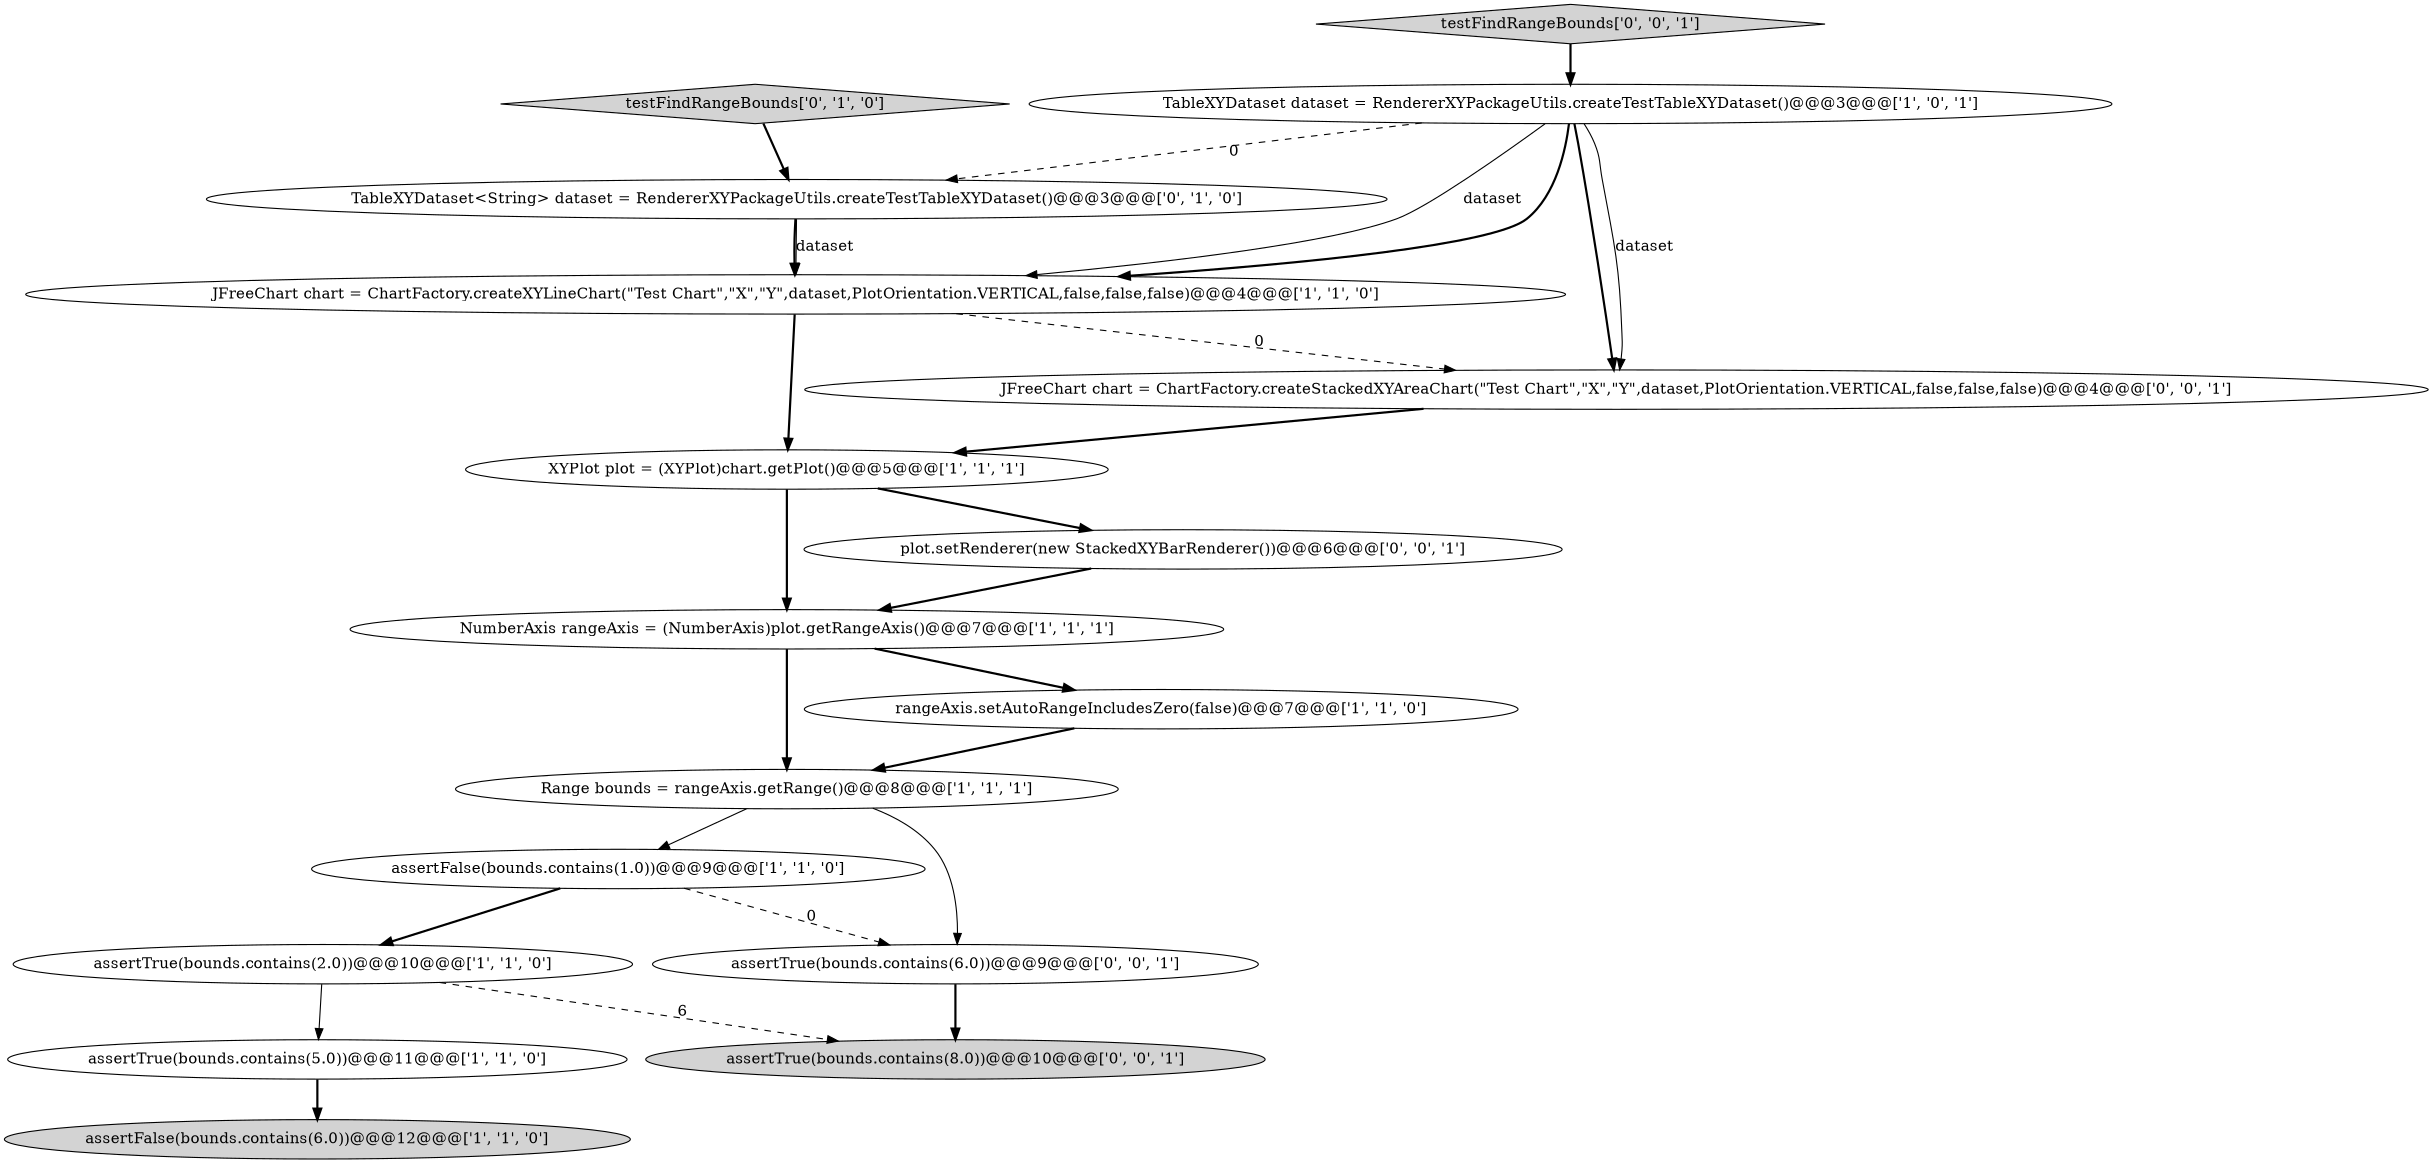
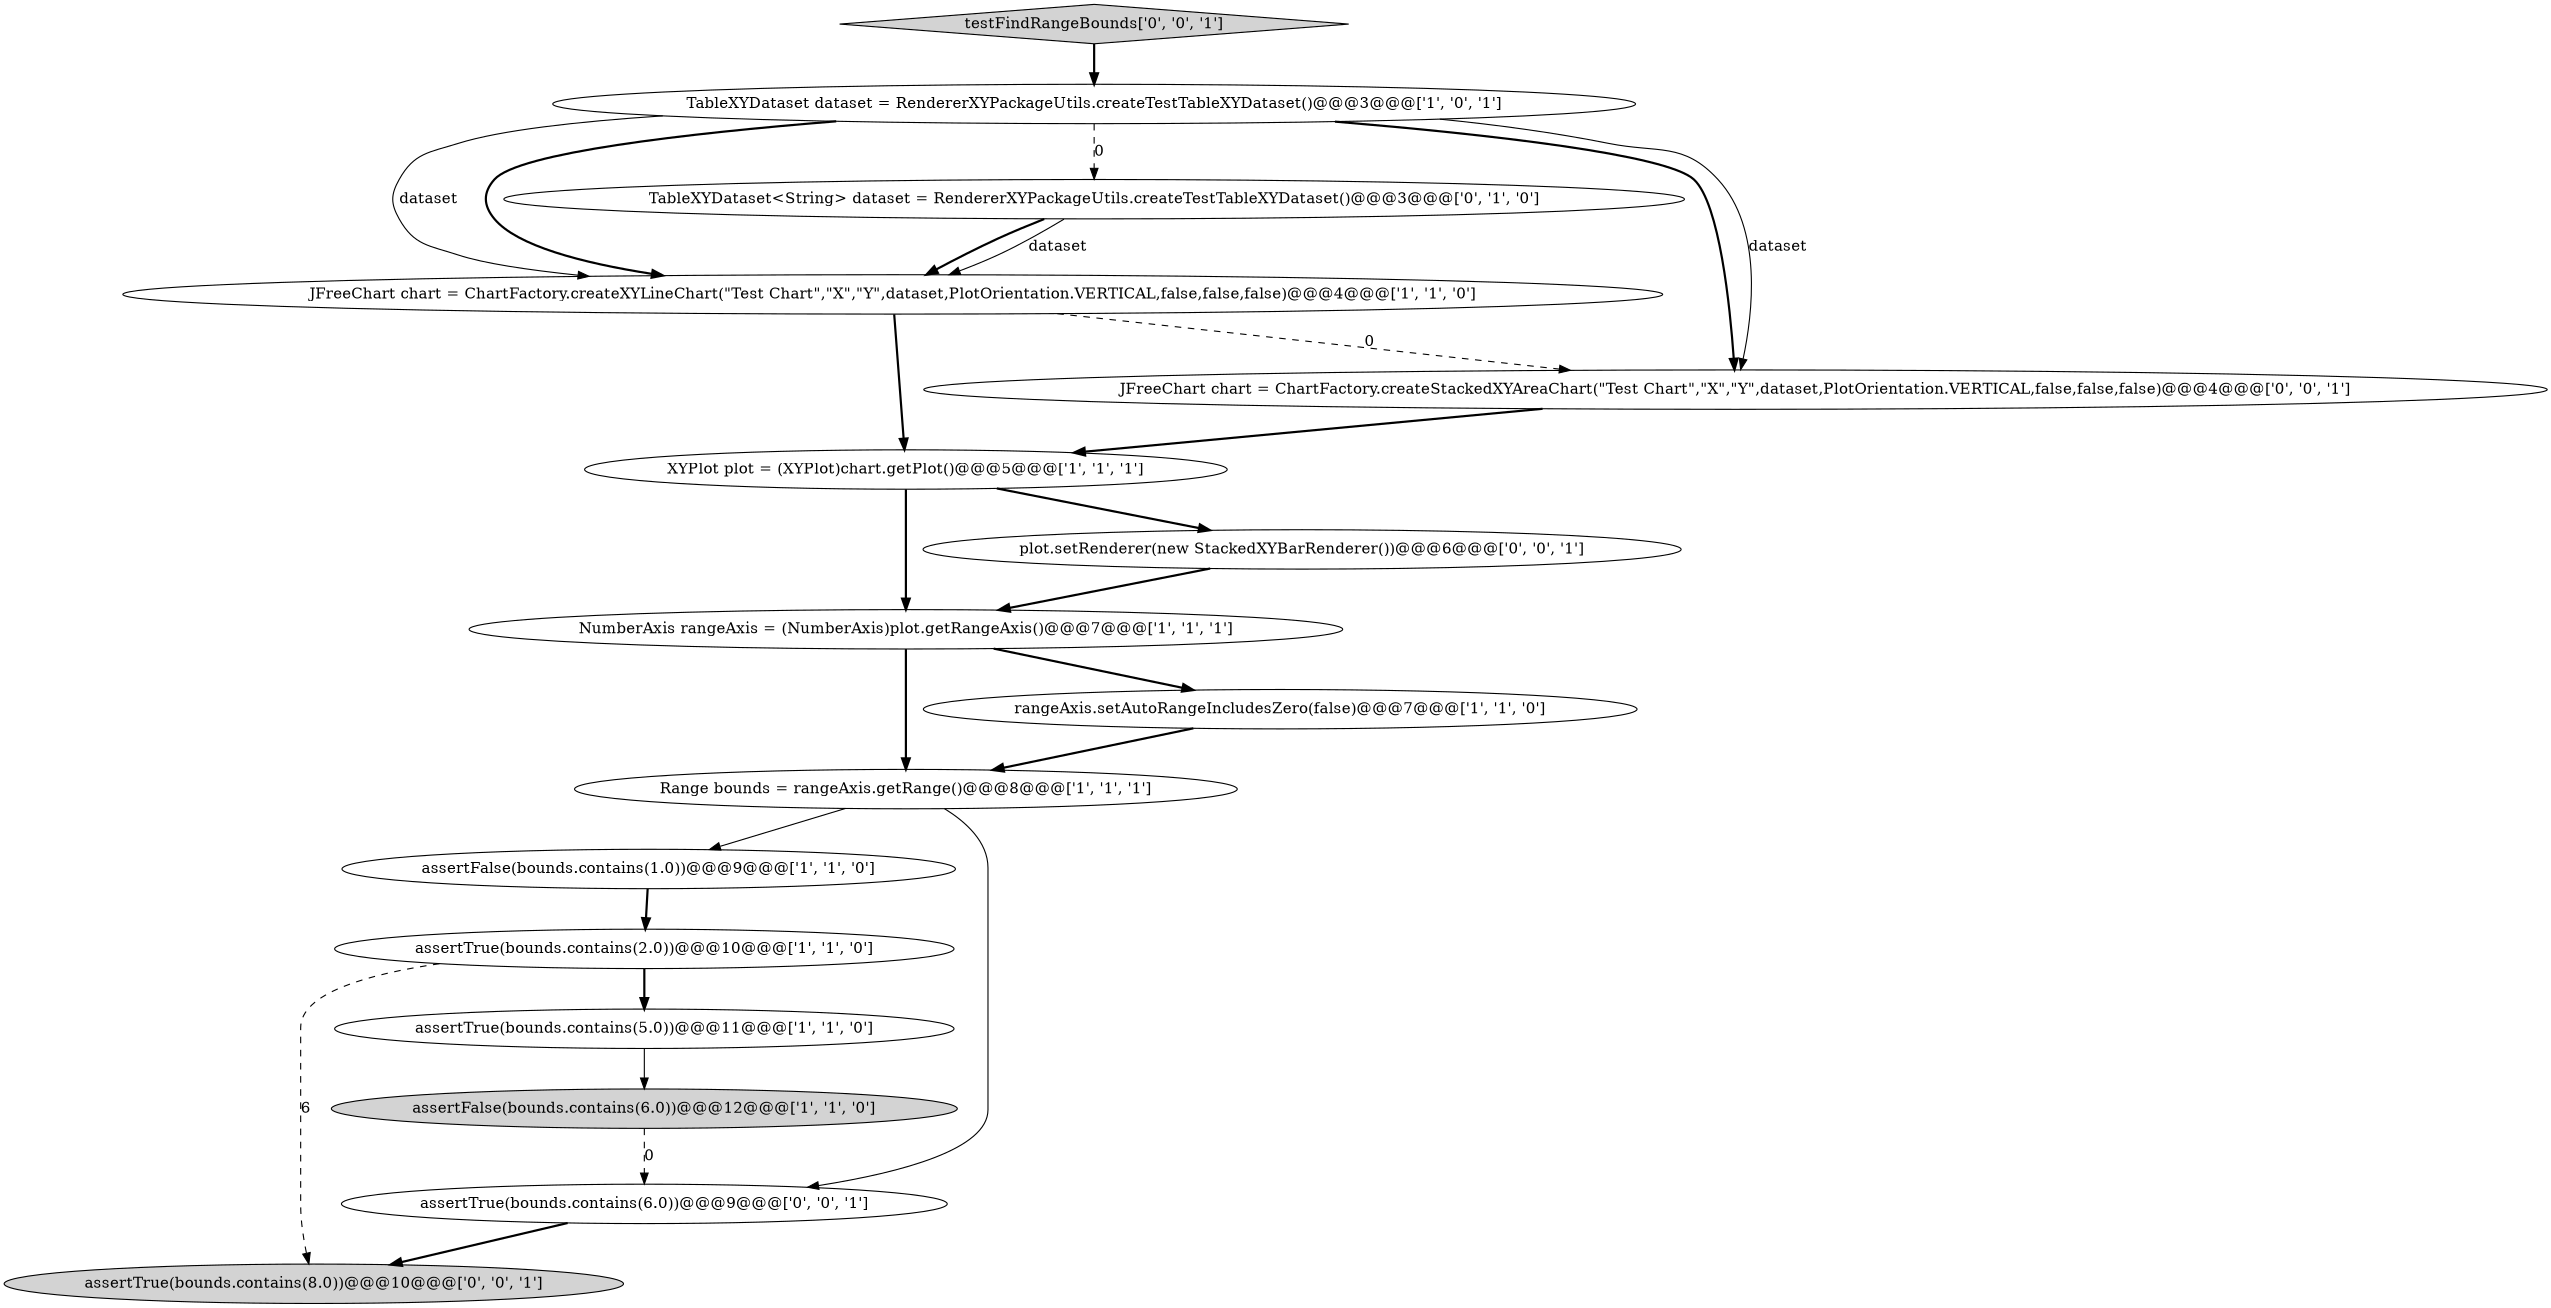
  digraph {
    node [fillcolor=white shape=ellipse style=filled]
    edge [style=bold]
    n1 [label="assertTrue(bounds.contains(2.0))@@@10@@@['1', '1', '0']"]
    n2 [label="assertTrue(bounds.contains(5.0))@@@11@@@['1', '1', '0']"]
    n3 [fillcolor=lightgray label="assertTrue(bounds.contains(8.0))@@@10@@@['0', '0', '1']"]
    n4 [fillcolor=lightgray label="assertFalse(bounds.contains(6.0))@@@12@@@['1', '1', '0']"]
    n5 [label="JFreeChart chart = ChartFactory.createXYLineChart(\"Test Chart\",\"X\",\"Y\",dataset,PlotOrientation.VERTICAL,false,false,false)@@@4@@@['1', '1', '0']"]
    n6 [label="JFreeChart chart = ChartFactory.createStackedXYAreaChart(\"Test Chart\",\"X\",\"Y\",dataset,PlotOrientation.VERTICAL,false,false,false)@@@4@@@['0', '0', '1']"]
    n7 [label="XYPlot plot = (XYPlot)chart.getPlot()@@@5@@@['1', '1', '1']"]
    n8 [label="NumberAxis rangeAxis = (NumberAxis)plot.getRangeAxis()@@@7@@@['1', '1', '1']"]
    n9 [label="plot.setRenderer(new StackedXYBarRenderer())@@@6@@@['0', '0', '1']"]
    n10 [label="Range bounds = rangeAxis.getRange()@@@8@@@['1', '1', '1']"]
    n11 [label="assertFalse(bounds.contains(1.0))@@@9@@@['1', '1', '0']"]
    n12 [label="assertTrue(bounds.contains(6.0))@@@9@@@['0', '0', '1']"]
    n13 [fillcolor=lightgray label="testFindRangeBounds['0', '0', '1']" shape=diamond]
    n14 [label="TableXYDataset dataset = RendererXYPackageUtils.createTestTableXYDataset()@@@3@@@['1', '0', '1']"]
    n15 [label="TableXYDataset<String> dataset = RendererXYPackageUtils.createTestTableXYDataset()@@@3@@@['0', '1', '0']"]
    n16 [label="rangeAxis.setAutoRangeIncludesZero(false)@@@7@@@['1', '1', '0']"]
-   n17 [fillcolor=lightgray label="testFindRangeBounds['0', '1', '0']" shape=diamond]
-   n1 -> n2 [style=solid]
+   n1 -> n2
    n1 -> n3 [label=6 style=dashed]
-   n2 -> n4
+   n2 -> n4 [style=solid]
    n5 -> n6 [label=0 style=dashed]
    n5 -> n7
    n6 -> n7
    n7 -> n8
    n7 -> n9
    n8 -> n10
    n8 -> n16
    n9 -> n8
    n10 -> n11 [style=solid]
    n10 -> n12 [style=solid]
    n11 -> n1
-   n11 -> n12 [label=0 style=dashed]
+   n4 -> n12 [label=0 style=dashed]
    n12 -> n3
    n13 -> n14
    n14 -> n5 [label=dataset style=solid]
    n14 -> n5
    n14 -> n6
    n14 -> n6 [label=dataset style=solid]
    n14 -> n15 [label=0 style=dashed]
    n15 -> n5
    n15 -> n5 [label=dataset style=solid]
    n16 -> n10
-   n17 -> n15
  }
